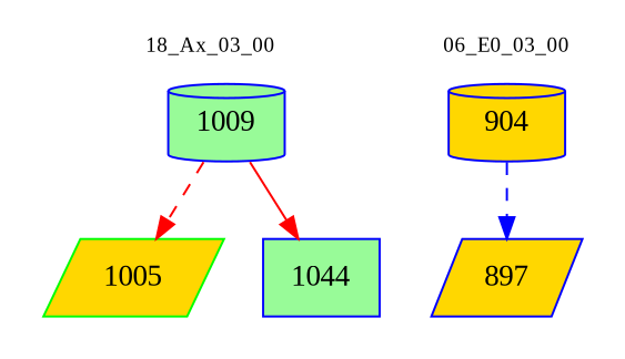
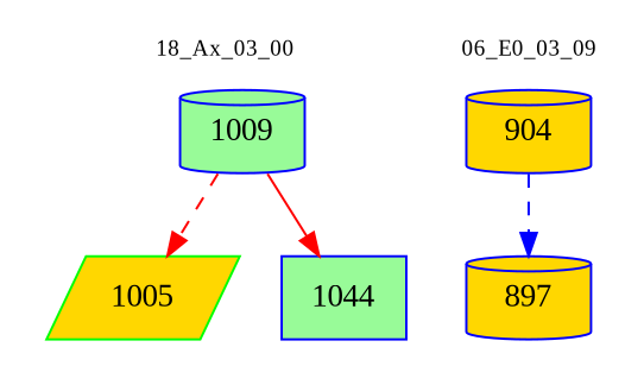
  digraph {
    fontname="Liberation Serif"
    node [color=blue fillcolor=gold fontname="Liberation Serif" shape=cylinder style=filled]
    edge [color=red fontname="Liberation Serif" style=dashed]
    n1 [fillcolor=palegreen label=1009]
    n2 [color=green label=1005 shape=parallelogram]
    n3 [fillcolor=palegreen label=1044 shape=box]
    n4 [label=904]
-   n5 [label=897 shape=parallelogram]
+   n5 [label=897]
    subgraph cluster_1 {
      color=white
      fontsize=10
      label="18_Ax_03_00"
      n1
      n2
      n3
    }
    subgraph cluster_2 {
      color=white
      fontsize=10
-     label="06_E0_03_00"
+     label="06_E0_03_09"
      n4
      n5
    }
    n1 -> n2
    n1 -> n3 [style=solid]
    n4 -> n5 [color=blue]
  }
